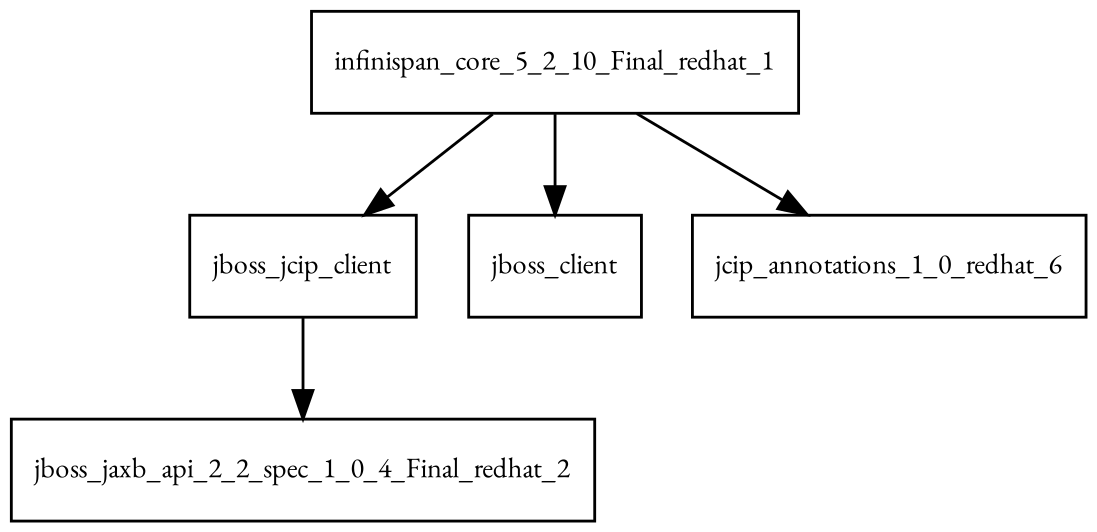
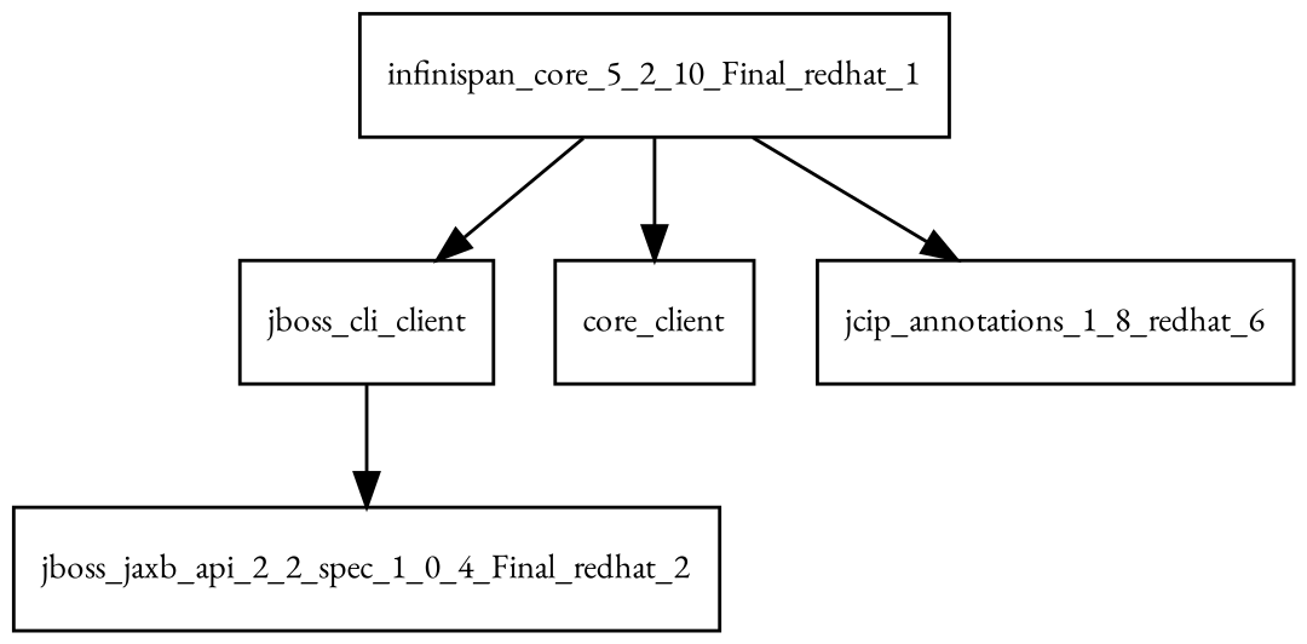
  digraph {
    fontname="EB Garamond"
    node [fontname="EB Garamond" fontsize=10.0 shape=box]
    edge [fontname="EB Garamond"]
    infinispan_core_5_2_10_Final_redhat_1
-   jboss_cli_client [label=jboss_jcip_client]
-   jboss_client
-   jcip_annotations_1_0_redhat_6
+   jboss_cli_client
+   jboss_client [label=core_client]
+   jcip_annotations_1_0_redhat_6 [label=jcip_annotations_1_8_redhat_6]
    jboss_jaxb_api_2_2_spec_1_0_4_Final_redhat_2
    infinispan_core_5_2_10_Final_redhat_1 -> jboss_cli_client
    infinispan_core_5_2_10_Final_redhat_1 -> jboss_client
    infinispan_core_5_2_10_Final_redhat_1 -> jcip_annotations_1_0_redhat_6
    jboss_cli_client -> jboss_jaxb_api_2_2_spec_1_0_4_Final_redhat_2
  }
